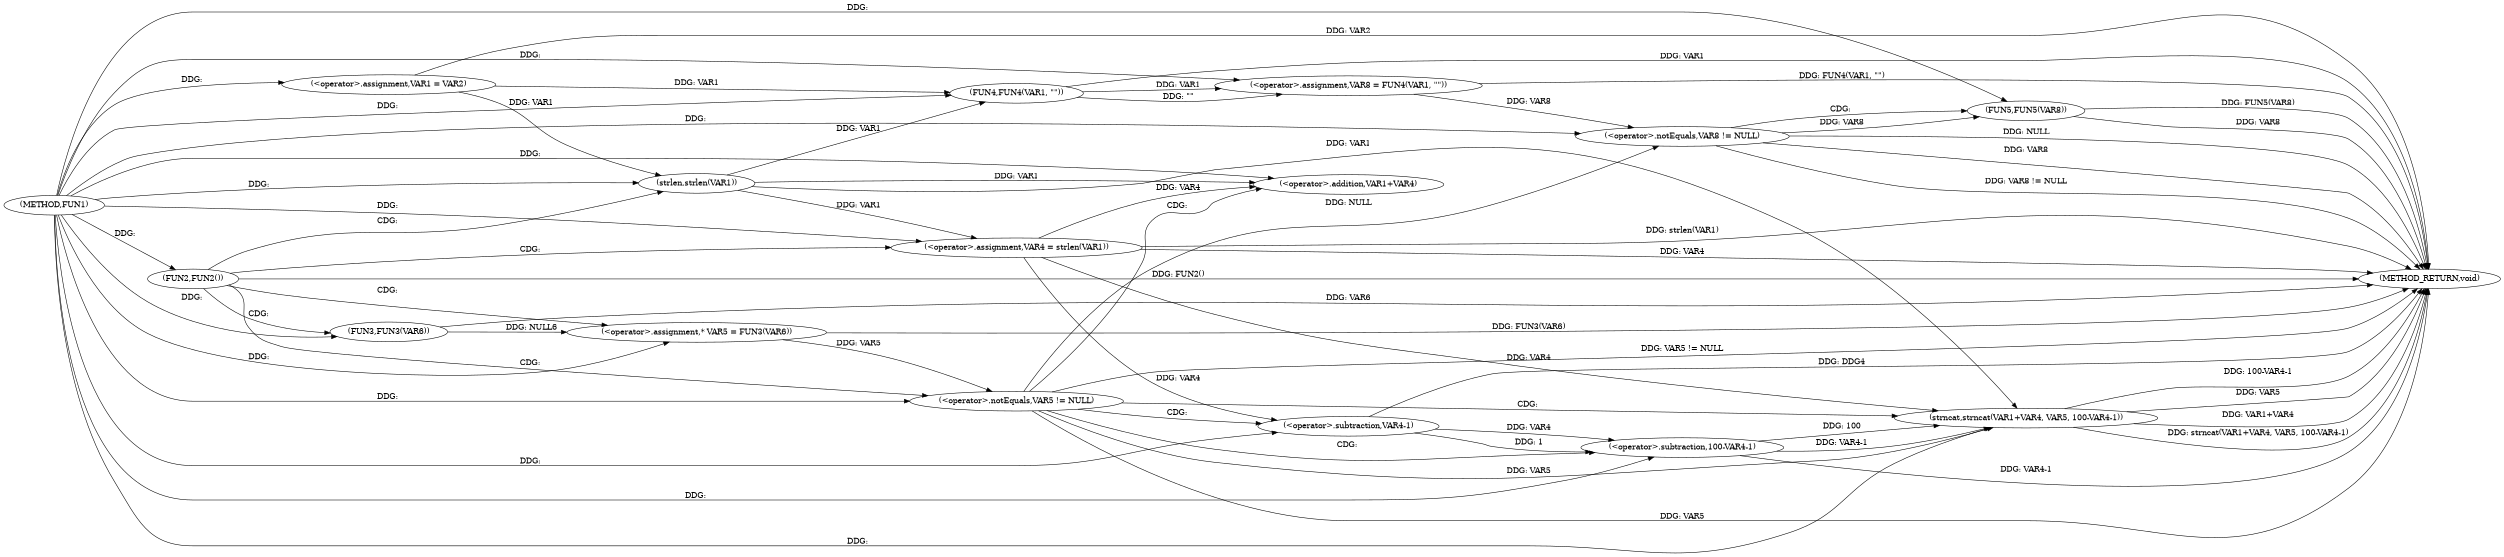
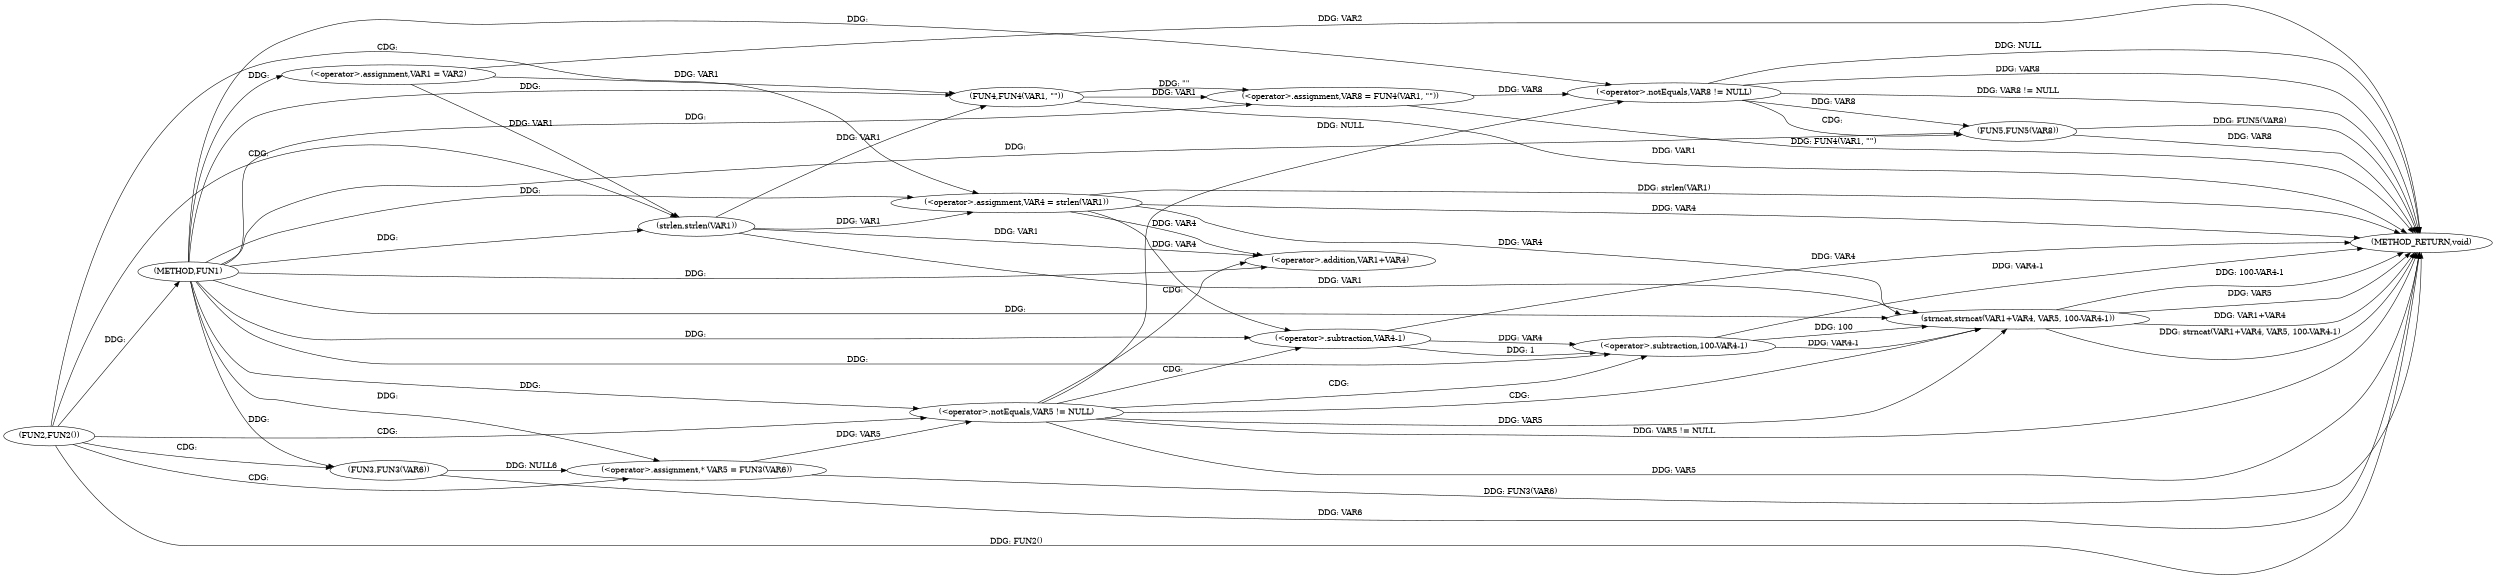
  digraph {
    rankdir=LR
    n1 [label="(METHOD,FUN1)"]
    n2 [label="(<operator>.assignment,VAR1 = VAR2)"]
    n3 [label="(FUN2,FUN2())"]
    n4 [label="(<operator>.assignment,VAR4 = strlen(VAR1))"]
    n5 [label="(strlen,strlen(VAR1))"]
    n6 [label="(<operator>.assignment,* VAR5 = FUN3(VAR6))"]
    n7 [label="(FUN3,FUN3(VAR6))"]
    n8 [label="(<operator>.notEquals,VAR5 != NULL)"]
    n9 [label="(strncat,strncat(VAR1+VAR4, VAR5, 100-VAR4-1))"]
    n10 [label="(<operator>.addition,VAR1+VAR4)"]
    n11 [label="(<operator>.subtraction,100-VAR4-1)"]
    n12 [label="(<operator>.subtraction,VAR4-1)"]
    n13 [label="(<operator>.assignment,VAR8 = FUN4(VAR1, \"\"))"]
    n14 [label="(FUN4,FUN4(VAR1, \"\"))"]
    n15 [label="(<operator>.notEquals,VAR8 != NULL)"]
    n16 [label="(FUN5,FUN5(VAR8))"]
    n17 [label="(METHOD_RETURN,void)"]
    n1 -> n2 [label="DDG: "]
-   n1 -> n3 [label="DDG: "]
+   n3 -> n1 [label="DDG: "]
    n1 -> n4 [label="DDG: "]
    n1 -> n5 [label="DDG: "]
    n1 -> n6 [label="DDG: "]
    n1 -> n7 [label="DDG: "]
    n1 -> n8 [label="DDG: "]
    n1 -> n9 [label="DDG: "]
    n1 -> n10 [label="DDG: "]
    n1 -> n11 [label="DDG: "]
    n1 -> n12 [label="DDG: "]
    n1 -> n13 [label="DDG: "]
    n1 -> n14 [label="DDG: "]
    n1 -> n15 [label="DDG: "]
    n1 -> n16 [label="DDG: "]
    n2 -> n5 [label="DDG: VAR1"]
    n2 -> n14 [label="DDG: VAR1"]
    n2 -> n17 [label="DDG: VAR2"]
    n3 -> n4 [label="CDG: "]
    n3 -> n5 [label="CDG: "]
    n3 -> n6 [label="CDG: "]
    n3 -> n7 [label="CDG: "]
    n3 -> n8 [label="CDG: "]
    n3 -> n17 [label="DDG: FUN2()"]
    n4 -> n9 [label="DDG: VAR4"]
    n4 -> n10 [label="DDG: VAR4"]
    n4 -> n12 [label="DDG: VAR4"]
    n4 -> n17 [label="DDG: strlen(VAR1)"]
    n4 -> n17 [label="DDG: VAR4"]
    n5 -> n4 [label="DDG: VAR1"]
    n5 -> n9 [label="DDG: VAR1"]
    n5 -> n10 [label="DDG: VAR1"]
    n5 -> n14 [label="DDG: VAR1"]
    n6 -> n8 [label="DDG: VAR5"]
    n6 -> n17 [label="DDG: FUN3(VAR6)"]
    n7 -> n6 [label="DDG: NULL6"]
    n7 -> n17 [label="DDG: VAR6"]
    n8 -> n9 [label="DDG: VAR5"]
    n8 -> n9 [label="CDG: "]
    n8 -> n10 [label="CDG: "]
    n8 -> n11 [label="CDG: "]
    n8 -> n12 [label="CDG: "]
    n8 -> n15 [label="DDG: NULL"]
    n8 -> n17 [label="DDG: VAR5 != NULL"]
    n8 -> n17 [label="DDG: VAR5"]
    n9 -> n17 [label="DDG: VAR5"]
    n9 -> n17 [label="DDG: VAR1+VAR4"]
    n9 -> n17 [label="DDG: strncat(VAR1+VAR4, VAR5, 100-VAR4-1)"]
    n9 -> n17 [label="DDG: 100-VAR4-1"]
    n11 -> n9 [label="DDG: 100"]
    n11 -> n9 [label="DDG: VAR4-1"]
    n11 -> n17 [label="DDG: VAR4-1"]
    n12 -> n11 [label="DDG: VAR4"]
    n12 -> n11 [label="DDG: 1"]
-   n12 -> n17 [label="DDG: DDG4"]
+   n12 -> n17 [label="DDG: VAR4"]
    n13 -> n15 [label="DDG: VAR8"]
    n13 -> n17 [label="DDG: FUN4(VAR1, \"\")"]
    n14 -> n13 [label="DDG: VAR1"]
    n14 -> n13 [label="DDG: \"\""]
    n14 -> n17 [label="DDG: VAR1"]
    n15 -> n16 [label="DDG: VAR8"]
    n15 -> n16 [label="CDG: "]
    n15 -> n17 [label="DDG: NULL"]
    n15 -> n17 [label="DDG: VAR8"]
    n15 -> n17 [label="DDG: VAR8 != NULL"]
    n16 -> n17 [label="DDG: VAR8"]
    n16 -> n17 [label="DDG: FUN5(VAR8)"]
  }
